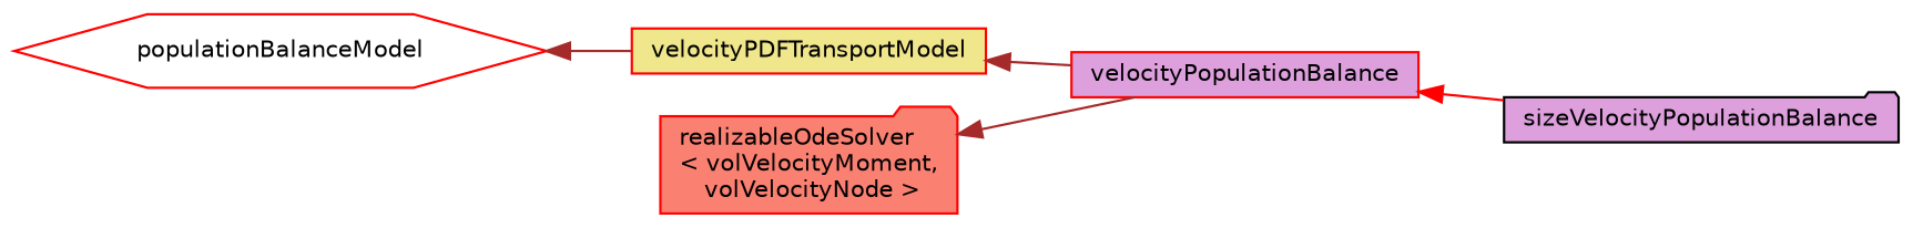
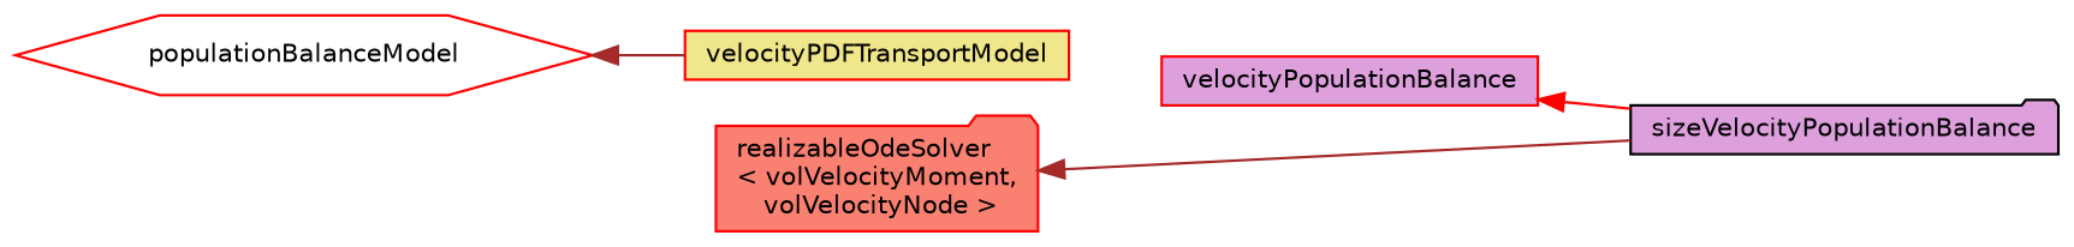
  digraph {
    rankdir=LR
    node [color=red fillcolor=plum fontname=Helvetica fontsize=10 shape=box style=filled]
    edge [color=brown dir=back fontname=Helvetica fontsize=10 labelfontname=Helvetica labelfontsize=10 style=solid]
    n1 [fontcolor=black height=0.2 label=velocityPopulationBalance width=0.4]
    n2 [color=black height=0.2 label=sizeVelocityPopulationBalance shape=folder width=0.4]
    n3 [fillcolor=khaki height=0.2 label=velocityPDFTransportModel width=0.4]
    n4 [fillcolor=white height=0.2 label=populationBalanceModel shape=hexagon width=0.4]
    n5 [fillcolor=salmon height=0.2 label="realizableOdeSolver\l\< volVelocityMoment,\l volVelocityNode \>" shape=folder width=0.4]
    n1 -> n2 [color=red]
-   n3 -> n1
    n4 -> n3
-   n5 -> n1
+   n5 -> n2
  }
